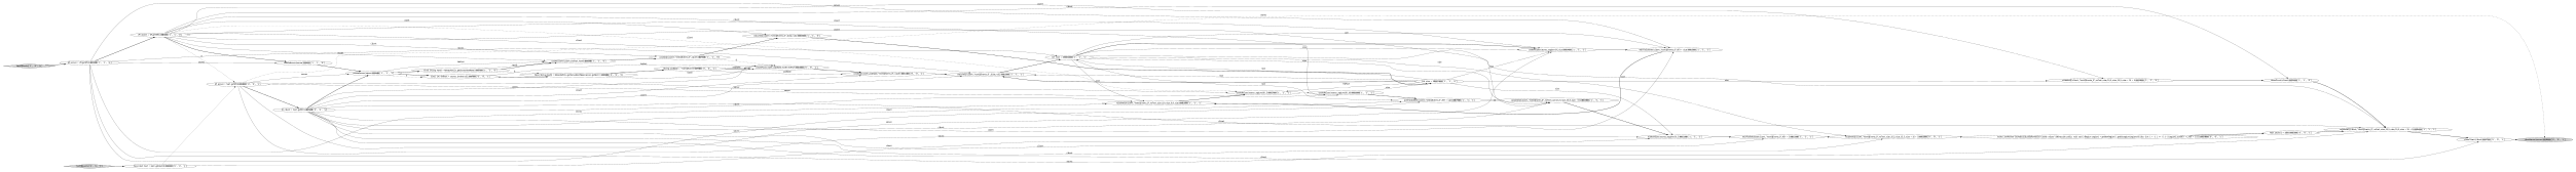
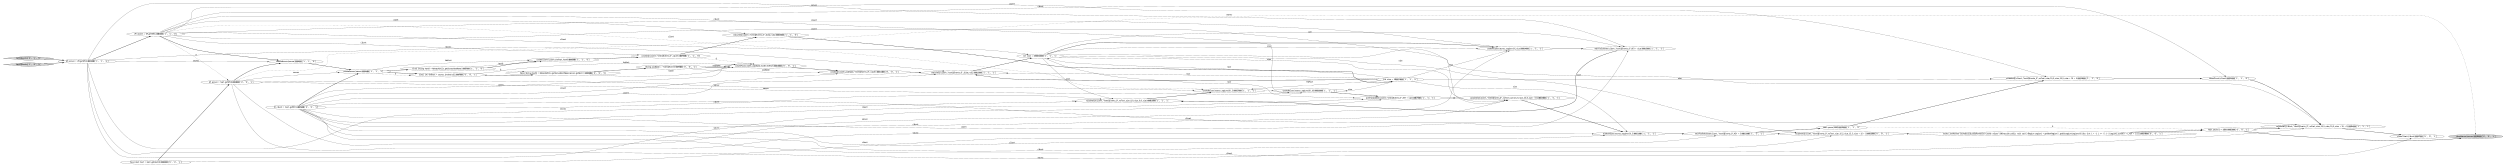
  digraph {
    fontname="IBM Plex Mono"
    rankdir=LR
    node [fillcolor=white fontname="IBM Plex Mono" shape=ellipse style=filled]
    edge [fontname="IBM Plex Mono" style=solid]
    n1 [label="final String host0 = NetworkUtils.getServerHostName(server.getHost())@@@8@@@['0', '0', '1']"]
    n2 [label="createPool(client,poolName,host0,thePort)@@@10@@@['0', '0', '1']"]
    n3 [label="String poolName = \"testCQEvents\"@@@9@@@['0', '0', '1']"]
    n4 [label="createCQ(client,poolName,\"testCQEvents_0\",cqs(0()@@@11@@@['0', '0', '1']"]
    n5 [label="validateCQ(client,\"testCQEvents_0\",noTest,size,0,0,size,0,0,size)@@@16@@@['1', '1', '1']"]
    n6 [label="createValues(server,regions(0(,5)@@@17@@@['1', '1', '1']"]
    n7 [label="createValues(server,regions(0(,10)@@@18@@@['1', '1', '1']"]
    n8 [label="executeCQ(client,\"testCQEvents_0\",false,null)@@@12@@@['1', '1', '1']"]
    n9 [label="VM client = VM.getVM(1)@@@4@@@['1', '1', '0']"]
    n10 [label="closeClient(client)@@@35@@@['1', '1', '0']"]
    n11 [label="VM server = host.getVM(0)@@@4@@@['0', '0', '1']"]
    n12 [label="validateCQ(client,\"testCQEvents_0\",noTest,size,15,0,size,15,0,size + 15)@@@20@@@['1', '1', '1']"]
    n13 [label="createCQ(client,\"testCQEvents_0\",cqs(0()@@@9@@@['1', '1', '0']"]
    n14 [label="createServer(server)@@@5@@@['1', '1', '0']"]
    n15 [label="createValues(server,regions(0(,size)@@@14@@@['1', '1', '1']"]
    n16 [label="createClient(client,thePort,host0)@@@8@@@['1', '1', '0']"]
    n17 [label="int size = 10@@@13@@@['1', '1', '1']"]
    n18 [label="validateCQ(client,\"testCQEvents_0\",noTest,size,15,5,size,15,5,size + 15 + 5)@@@34@@@['1', '1', '0']"]
    n19 [label="executeCQ(client,\"testCQEvents_0\",false,null)@@@10@@@['1', '1', '0']"]
    n20 [label="validateCQ(client,\"testCQEvents_0\",noTest,size,15,5,size,15,5,size + 15 + 5)@@@36@@@['1', '1', '1']"]
    n21 [label="deleteValues(server,regions(0(,5)@@@21@@@['1', '1', '1']"]
    n22 [fillcolor=lightgray label="closeServer(server)@@@38@@@['0', '0', '1']"]
    n23 [label="createServer(server)@@@6@@@['1', '1', '1']"]
    n24 [label="VM client = host.getVM(1)@@@5@@@['0', '0', '1']"]
    n25 [label="waitForUpdated(client,\"testCQEvents_0\",KEY + size)@@@19@@@['1', '1', '1']"]
    n26 [label="waitForDestroyed(client,\"testCQEvents_0\",KEY + 5)@@@22@@@['1', '1', '1']"]
    n27 [label="waitForCreated(client,\"testCQEvents_0\",KEY + size)@@@15@@@['1', '1', '1']"]
    n28 [label="validateCQ(client,\"testCQEvents_0\",noTest,size,15,5,size,15,5,size + 15 + 5)@@@23@@@['0', '0', '1']"]
    n29 [label="int size = 10@@@11@@@['1', '1', '0']"]
    n30 [label="VM server = VM.getVM(0)@@@3@@@['1', '1', '0']"]
    n31 [label="closeClient(client)@@@37@@@['0', '0', '1']"]
    n32 [label="final Host host = Host.getHost(0)@@@3@@@['0', '0', '1']"]
    n33 [label="server.invoke(new CacheSerializableRunnable(\"Create values\"){@Override public void run2(){Region region1 = getRootRegion().getSubregion(regions(0()for (int i = -1 i >= -5 i--){region1.put(KEY + i,KEY + i)}}})@@@24@@@['0', '0', '1']"]
    n34 [label="Wait.pause(1 * 1000)@@@35@@@['0', '0', '1']"]
    n35 [label="final int thePort = server.invoke(null)@@@7@@@['0', '0', '1']"]
    n36 [label="final String host0 = NetworkUtils.getServerHostName()@@@7@@@['1', '1', '0']"]
+   n37 [label="Wait.pause(1000)@@@33@@@['1', '1', '0']"]
+   n38 [fillcolor=lightgray label="testCQEvents['0', '1', '0']" shape=diamond]
    n39 [fillcolor=lightgray label="testCQEvents['1', '0', '0']" shape=diamond]
-   n40 [fillcolor=lightgray label="testCQEvents['0', '0', '1']" shape=diamond]
    n1 -> n2 [label=host0]
    n1 -> n3 [style=bold]
    n2 -> n4 [style=bold]
    n3 -> n2 [label=poolName]
    n3 -> n2 [style=bold]
    n3 -> n4 [label=poolName]
    n4 -> n8 [style=bold]
    n5 -> n6 [style=bold]
    n6 -> n7 [style=dashed]
    n7 -> n25 [style=bold]
    n8 -> n17 [style=bold]
    n9 -> n6 [label=client style=dashed]
    n9 -> n7 [label=client]
    n9 -> n10 [label=client]
    n9 -> n11 [label=0 style=dashed]
    n9 -> n12 [label=client]
    n9 -> n13 [label=client]
    n9 -> n14 [style=bold]
    n9 -> n15 [label=client]
-   n9 -> n16 [label=client]
    n9 -> n17 [label=client]
    n9 -> n18 [label=client]
    n9 -> n19 [label=client]
    n10 -> n20 [style=bold]
    n11 -> n6 [label=server]
    n11 -> n7 [label=server]
    n11 -> n15 [label=server]
    n11 -> n21 [label=server]
    n11 -> n22 [label=server style=dashed]
    n11 -> n23 [label=server]
-   n11 -> n24 [style=bold]
+   n11 -> n14 [style=bold]
    n12 -> n21 [style=bold]
    n13 -> n2 [label=0 style=dashed]
    n13 -> n19 [style=bold]
    n14 -> n23 [style=bold]
    n15 -> n27 [style=bold]
    n16 -> n13 [style=bold]
    n17 -> n5 [label=size]
    n17 -> n12 [label=size]
    n17 -> n15 [label=size]
    n17 -> n15 [style=bold]
    n17 -> n20 [label=size]
    n17 -> n25 [label=size]
    n17 -> n27 [label=size]
    n17 -> n28 [label=size]
    n18 -> n10 [style=bold]
    n19 -> n29 [style=bold]
    n20 -> n31 [style=bold]
    n21 -> n26 [style=bold]
    n23 -> n16 [label=thePort]
    n23 -> n35 [label=0 style=dashed]
    n23 -> n35 [style=bold]
    n23 -> n36 [style=bold]
    n24 -> n2 [label=client]
    n24 -> n4 [label=client]
    n24 -> n5 [label=client]
    n24 -> n8 [label=client]
    n24 -> n12 [label=client]
    n24 -> n20 [label=client]
    n24 -> n23 [style=bold]
    n24 -> n25 [label=client]
    n24 -> n26 [label=client]
    n24 -> n27 [label=client]
    n24 -> n28 [label=client]
    n24 -> n31 [label=client]
    n25 -> n12 [style=bold]
    n26 -> n28 [style=bold]
+   n26 -> n37 [style=bold]
    n27 -> n5 [style=bold]
    n28 -> n33 [style=bold]
    n29 -> n6 [label=thePort]
-   n7 -> n29 [label=size]
+   n29 -> n7 [label=size]
    n29 -> n8 [label=size]
    n29 -> n8 [style=bold]
    n29 -> n15 [label=size]
    n29 -> n17 [label=size]
    n29 -> n18 [label=size]
    n29 -> n21 [label=size]
    n30 -> n5 [label=server]
    n30 -> n8 [label=server]
    n30 -> n9 [style=bold]
    n30 -> n14 [label=server]
    n30 -> n20 [label=server]
    n30 -> n25 [label=server]
    n30 -> n27 [label=server]
-   n31 -> n22 [style=bold]
-   n32 -> n11 [style=dashed]
+   n34 -> n22 [style=bold]
+   n32 -> n11 [style=bold]
    n32 -> n21 [label=client]
    n33 -> n34 [style=bold]
    n34 -> n20 [style=bold]
    n35 -> n1 [style=bold]
    n35 -> n2 [label=thePort]
    n36 -> n1 [label=0 style=dashed]
    n36 -> n16 [style=bold]
    n36 -> n16 [label=host0]
+   n37 -> n18 [style=bold]
+   n37 -> n34 [label=0 style=dashed]
+   n38 -> n30 [style=bold]
    n39 -> n30 [style=bold]
-   n40 -> n32 [style=bold]
  }
